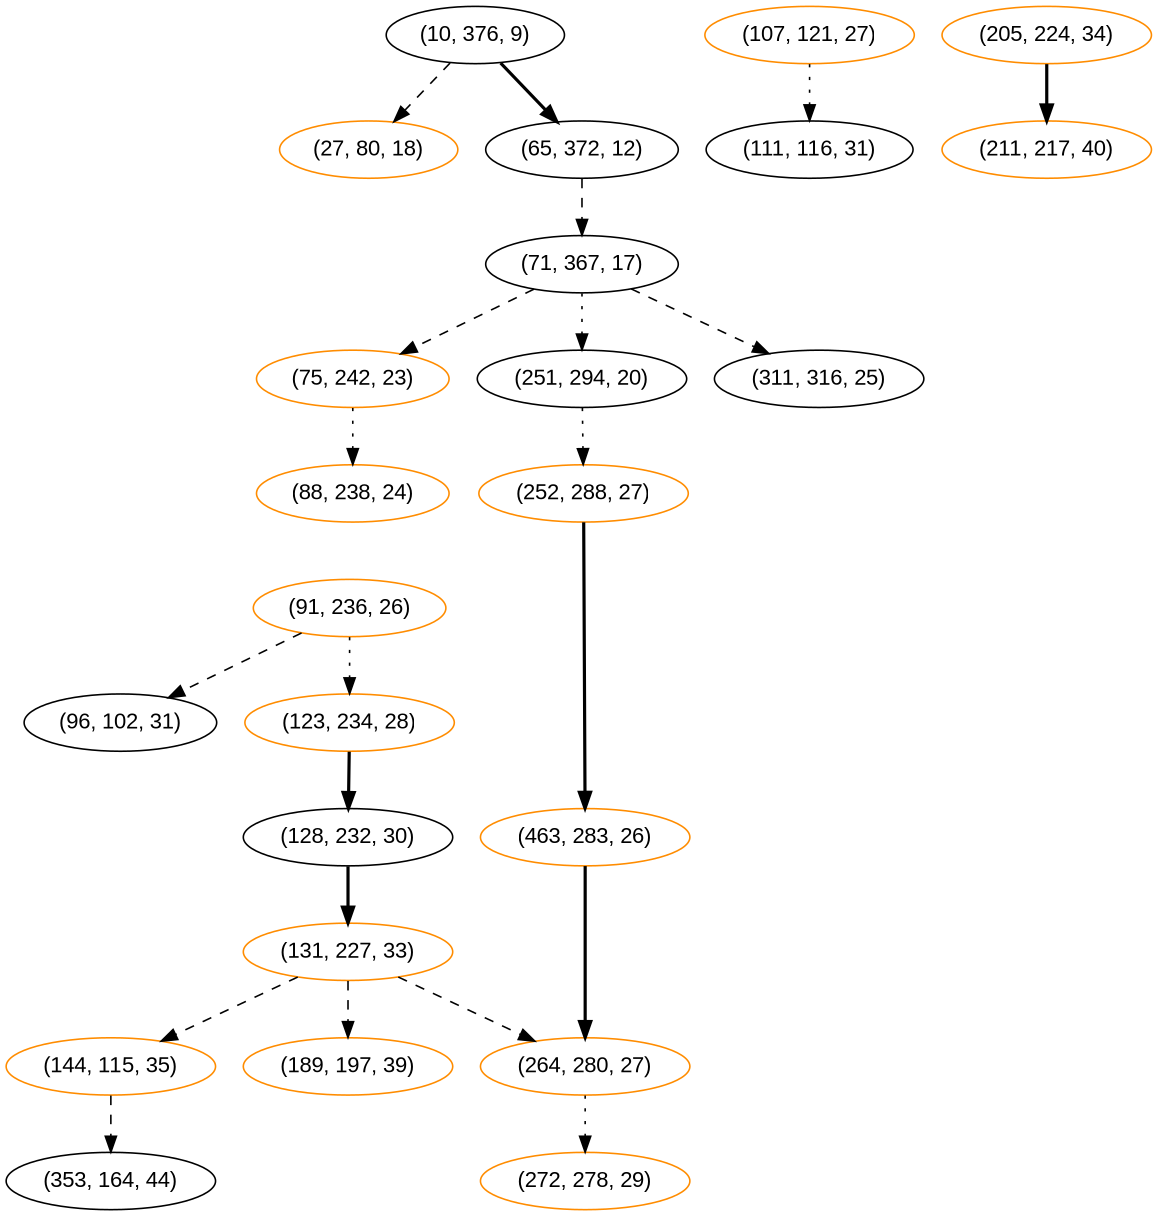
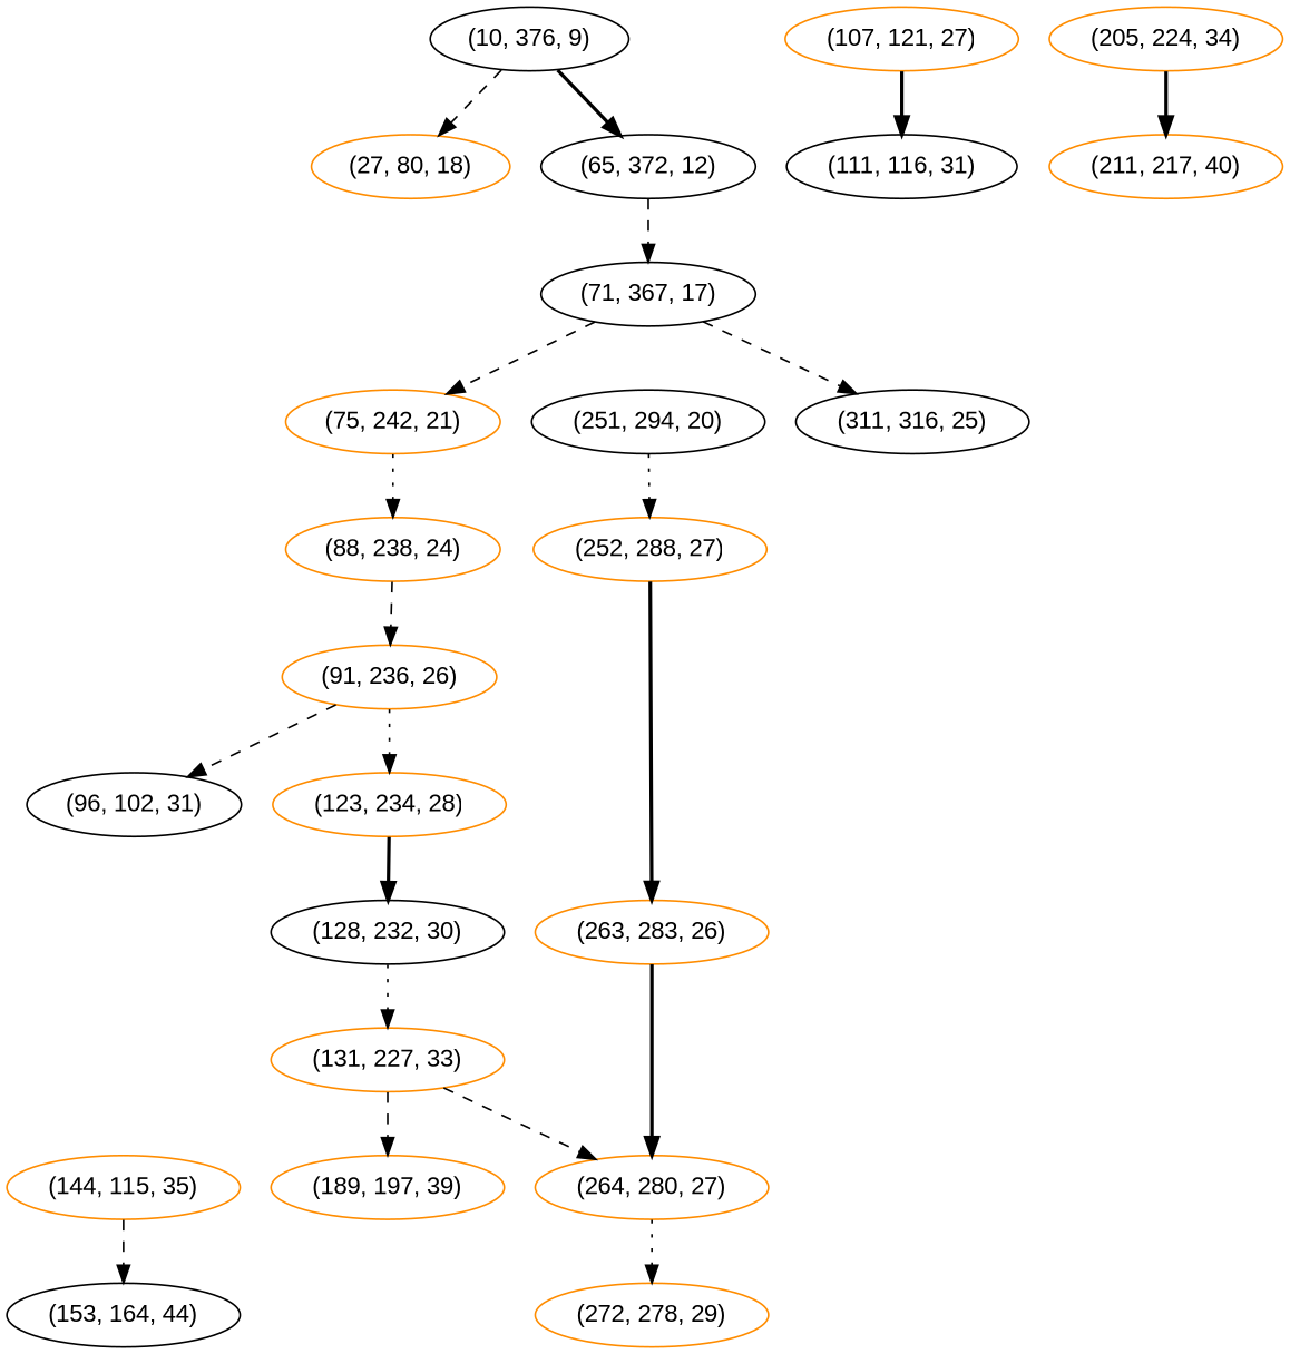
  digraph {
    fontname="Liberation Sans"
    node [color=darkorange fontname="Liberation Sans"]
    edge [fontname="Liberation Sans" style=dashed]
    "(10, 376, 9)" [color=black]
    n2 [label="(27, 80, 18)"]
    "(65, 372, 12)" [color=black]
    "(71, 367, 17)" [color=black]
-   "(75, 242, 21)" [label="(75, 242, 23)"]
+   "(75, 242, 21)"
    "(251, 294, 20)" [color=black]
    "(311, 316, 25)" [color=black]
    "(88, 238, 24)"
    n9 [label="(252, 288, 27)"]
    "(91, 236, 26)"
    "(96, 102, 31)" [color=black]
    "(123, 234, 28)"
    "(111, 116, 31)" [color=black]
    "(107, 121, 27)"
    "(128, 232, 30)" [color=black]
    "(131, 227, 33)"
    n17 [label="(144, 115, 35)"]
    "(189, 197, 39)"
    "(264, 280, 27)"
-   "(153, 164, 44)" [color=black label="(353, 164, 44)"]
+   "(153, 164, 44)" [color=black]
    "(205, 224, 34)"
    "(211, 217, 40)"
-   "(263, 283, 26)" [label="(463, 283, 26)"]
+   "(263, 283, 26)"
    "(272, 278, 29)"
    "(10, 376, 9)" -> n2
    "(10, 376, 9)" -> "(65, 372, 12)" [style=bold]
    "(65, 372, 12)" -> "(71, 367, 17)"
    "(71, 367, 17)" -> "(75, 242, 21)"
-   "(71, 367, 17)" -> "(251, 294, 20)" [style=dotted]
    "(71, 367, 17)" -> "(311, 316, 25)"
    "(75, 242, 21)" -> "(88, 238, 24)" [style=dotted]
    "(251, 294, 20)" -> n9 [style=dotted]
+   "(88, 238, 24)" -> "(91, 236, 26)"
    n9 -> "(263, 283, 26)" [style=bold]
    "(91, 236, 26)" -> "(96, 102, 31)"
    "(91, 236, 26)" -> "(123, 234, 28)" [style=dotted]
    "(123, 234, 28)" -> "(128, 232, 30)" [style=bold]
-   "(107, 121, 27)" -> "(111, 116, 31)" [style=dotted]
-   "(128, 232, 30)" -> "(131, 227, 33)" [style=bold]
-   "(131, 227, 33)" -> n17
+   "(107, 121, 27)" -> "(111, 116, 31)" [style=bold]
+   "(128, 232, 30)" -> "(131, 227, 33)" [style=dotted]
    "(131, 227, 33)" -> "(189, 197, 39)"
    "(131, 227, 33)" -> "(264, 280, 27)"
    n17 -> "(153, 164, 44)"
    "(264, 280, 27)" -> "(272, 278, 29)" [style=dotted]
    "(205, 224, 34)" -> "(211, 217, 40)" [style=bold]
    "(263, 283, 26)" -> "(264, 280, 27)" [style=bold]
  }
